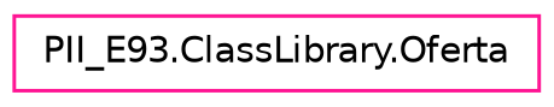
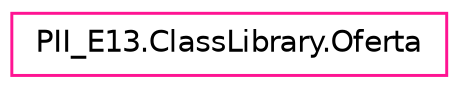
  digraph {
    rankdir=LR
-   n1 [color=deeppink fillcolor=white fontname=Helvetica fontsize=10 height=0.2 label="PII_E93.ClassLibrary.Oferta" shape=record style=filled width=0.4]
+   n1 [color=deeppink fillcolor=white fontname=Helvetica fontsize=10 height=0.2 label="PII_E13.ClassLibrary.Oferta" shape=record style=filled width=0.4]
  }
